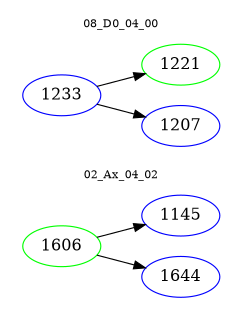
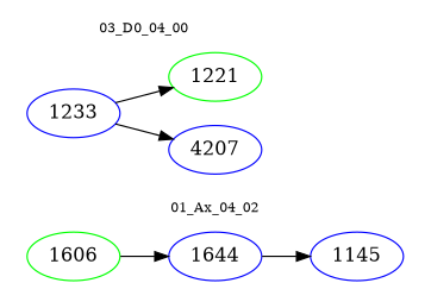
  digraph {
    fontname="DejaVu Serif"
    rankdir=LR
    node [color=blue fontname="DejaVu Serif"]
    edge [color=black fontname="DejaVu Serif"]
    n1 [label=1644]
    n2 [color=green label=1606]
    n3 [label=1145]
    n4 [label=1233]
-   n5 [label=1207]
+   n5 [label=4207]
    n6 [color=green label=1221]
    subgraph cluster_1 {
      color=white
      fontsize=10
-     label="02_Ax_04_02"
+     label="01_Ax_04_02"
      n1
      n2
      n3
    }
    subgraph cluster_2 {
      color=white
      fontsize=10
-     label="08_D0_04_00"
+     label="03_D0_04_00"
      n4
      n5
      n6
    }
-   n2 -> n3
+   n1 -> n3
    n2 -> n1
    n4 -> n5
    n4 -> n6
  }
